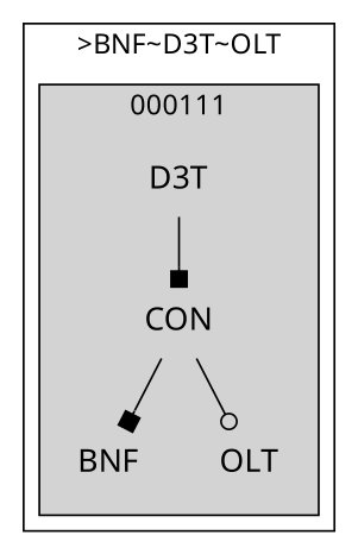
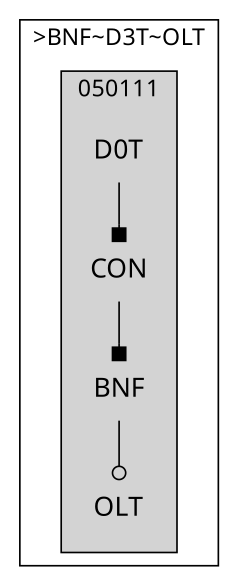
  strict digraph {
    compound=false
    fontname="Noto Sans"
    labelloc=t
    node [color=blue fontname="Noto Sans" fontsize=16 shape=plaintext]
    edge [arrowhead=box fontname="Noto Sans"]
    n1 [label=CON]
    n2 [color=darkorange label=BNF]
-   n3 [label=D3T]
+   n3 [label=D0T]
    n4 [label=OLT]
    subgraph cluster_1 {
      label=">BNF~D3T~OLT"
      subgraph cluster_2 {
-       label=000111
+       label=050111
        style=filled
        n1
        n2
        n3
        n4
      }
    }
    n1 -> n2
-   n1 -> n4 [arrowhead=odot]
+   n2 -> n4 [arrowhead=odot]
    n3 -> n1
  }
